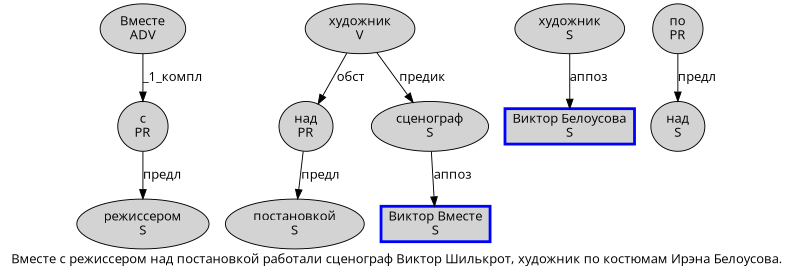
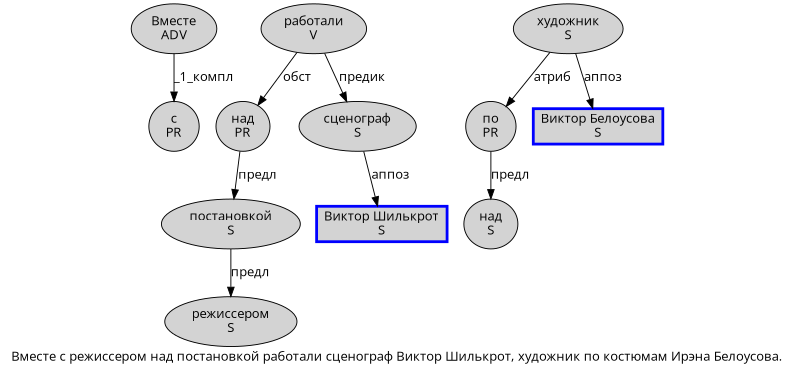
  digraph {
    fontname="Open Sans"
    label="Вместе с режиссером над постановкой работали сценограф Виктор Шилькрот, художник по костюмам Ирэна Белоусова."
    node [fillcolor=lightgray fontname="Open Sans" penwidth=1 shape=ellipse style=filled]
    edge [fontname="Open Sans"]
    n1 [label="Вместе\nADV"]
    n2 [label="с\nPR"]
    n3 [label="режиссером\nS"]
    n4 [label="над\nPR"]
    n5 [label="постановкой\nS"]
-   n6 [label="художник\nV"]
+   n6 [label="работали\nV"]
    n7 [label="сценограф\nS"]
-   n8 [color=blue label="Виктор Вместе\nS" penwidth=3 shape=box]
+   n8 [color=blue label="Виктор Шилькрот\nS" penwidth=3 shape=box]
    n9 [label="художник\nS"]
    n10 [label="по\nPR"]
    n11 [color=blue label="Виктор Белоусова\nS" penwidth=3 shape=box]
    n12 [label="над\nS"]
    n1 -> n2 [label="_1_компл"]
-   n2 -> n3 [label="предл"]
+   n5 -> n3 [label="предл"]
    n4 -> n5 [label="предл"]
    n6 -> n4 [label="обст"]
    n6 -> n7 [label="предик"]
    n7 -> n8 [label="аппоз"]
+   n9 -> n10 [label="атриб"]
    n9 -> n11 [label="аппоз"]
    n10 -> n12 [label="предл"]
  }
